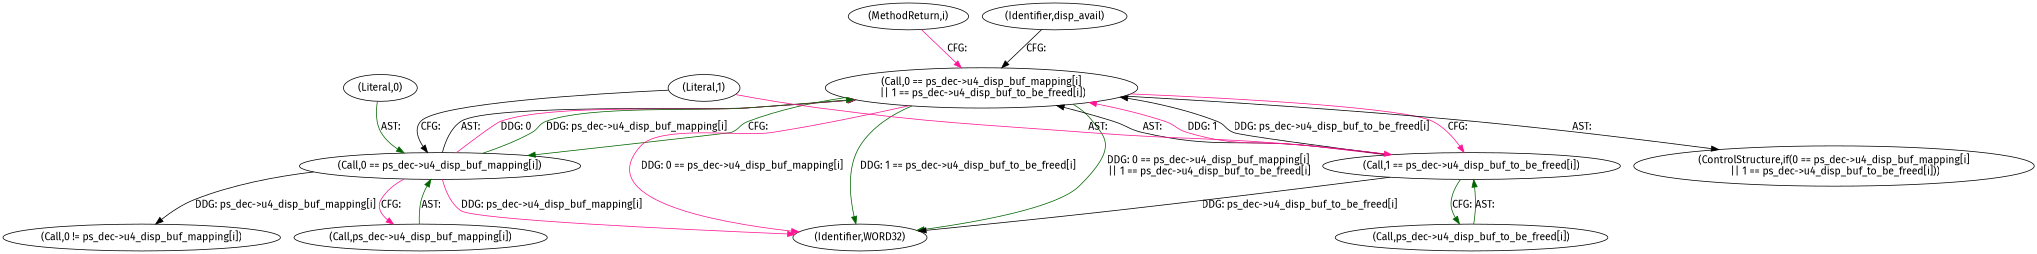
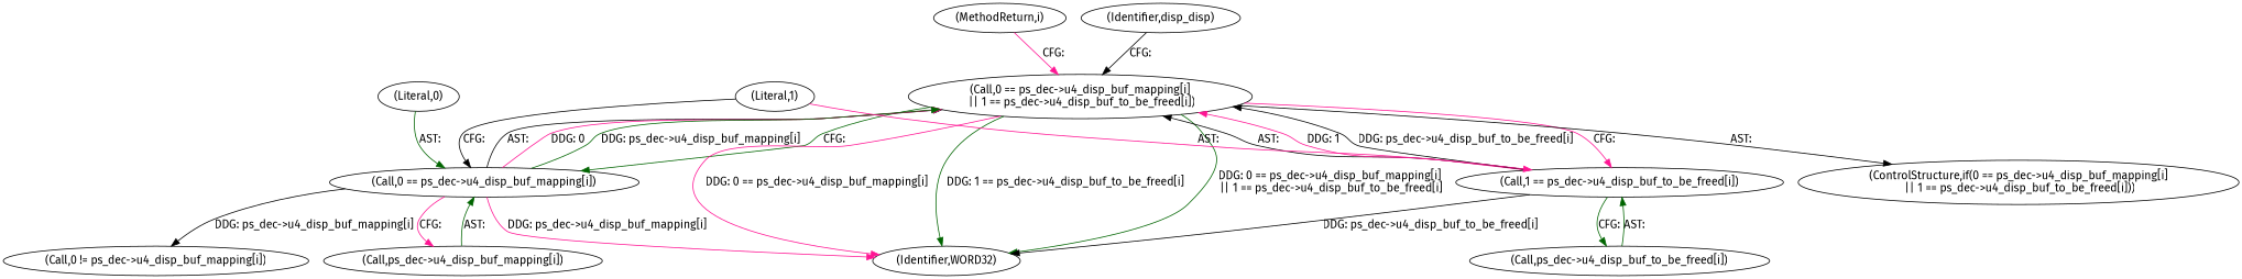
  digraph {
    fontname="Fira Sans"
    node [fontname="Fira Sans"]
    edge [color=darkgreen fontname="Fira Sans"]
    n1 [label="(Call,0 == ps_dec->u4_disp_buf_mapping[i]\n || 1 == ps_dec->u4_disp_buf_to_be_freed[i])"]
    n2 [label="(Call,0 == ps_dec->u4_disp_buf_mapping[i])"]
    n3 [label="(Call,1 == ps_dec->u4_disp_buf_to_be_freed[i])"]
    n4 [label="(Identifier,WORD32)"]
    n5 [label="(ControlStructure,if(0 == ps_dec->u4_disp_buf_mapping[i]\n || 1 == ps_dec->u4_disp_buf_to_be_freed[i]))"]
    n6 [label="(Call,0 != ps_dec->u4_disp_buf_mapping[i])"]
    n7 [label="(Call,ps_dec->u4_disp_buf_mapping[i])"]
    n8 [label="(Call,ps_dec->u4_disp_buf_to_be_freed[i])"]
    n9 [label="(Literal,0)"]
    n10 [label="(MethodReturn,i)"]
-   n11 [label="(Identifier,disp_avail)"]
+   n11 [label="(Identifier,disp_disp)"]
    n12 [label="(Literal,1)"]
    n1 -> n2 [label="CFG: "]
    n1 -> n3 [color=deeppink label="CFG: "]
    n1 -> n4 [color=deeppink label="DDG: 0 == ps_dec->u4_disp_buf_mapping[i]"]
    n1 -> n4 [label="DDG: 0 == ps_dec->u4_disp_buf_mapping[i]\n || 1 == ps_dec->u4_disp_buf_to_be_freed[i]"]
    n1 -> n4 [label="DDG: 1 == ps_dec->u4_disp_buf_to_be_freed[i]"]
    n1 -> n5 [color=black label="AST: "]
    n2 -> n1 [color=black label="AST: "]
    n2 -> n1 [color=deeppink label="DDG: 0"]
    n2 -> n1 [label="DDG: ps_dec->u4_disp_buf_mapping[i]"]
    n2 -> n4 [color=deeppink label="DDG: ps_dec->u4_disp_buf_mapping[i]"]
    n2 -> n6 [color=black label="DDG: ps_dec->u4_disp_buf_mapping[i]"]
    n2 -> n7 [color=deeppink label="CFG: "]
    n3 -> n1 [color=black label="AST: "]
    n3 -> n1 [color=deeppink label="DDG: 1"]
    n3 -> n1 [color=black label="DDG: ps_dec->u4_disp_buf_to_be_freed[i]"]
    n3 -> n4 [color=black label="DDG: ps_dec->u4_disp_buf_to_be_freed[i]"]
    n3 -> n8 [label="CFG: "]
    n7 -> n2 [label="AST: "]
    n8 -> n3 [label="AST: "]
    n9 -> n2 [label="AST: "]
    n10 -> n1 [color=deeppink label="CFG: "]
    n11 -> n1 [color=black label="CFG: "]
    n12 -> n2 [color=black label="CFG: "]
    n12 -> n3 [color=deeppink label="AST: "]
  }
